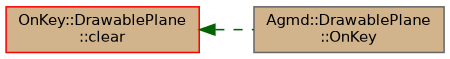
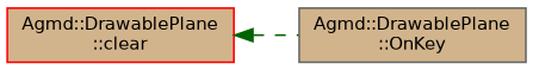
  digraph {
    rankdir=LR
    node [fillcolor=tan fontname=Helvetica fontsize=10 shape=record style=filled]
-   n1 [color=red fontcolor=black height=0.2 label="OnKey::DrawablePlane\l::clear" width=0.4]
+   n1 [color=red fontcolor=black height=0.2 label="Agmd::DrawablePlane\l::clear" width=0.4]
    n2 [color=gray40 height=0.2 label="Agmd::DrawablePlane\l::OnKey" width=0.4]
    n1 -> n2 [color=darkgreen dir=back fontname=Helvetica fontsize=10 labelfontname=Helvetica labelfontsize=10 style=dashed]
  }
